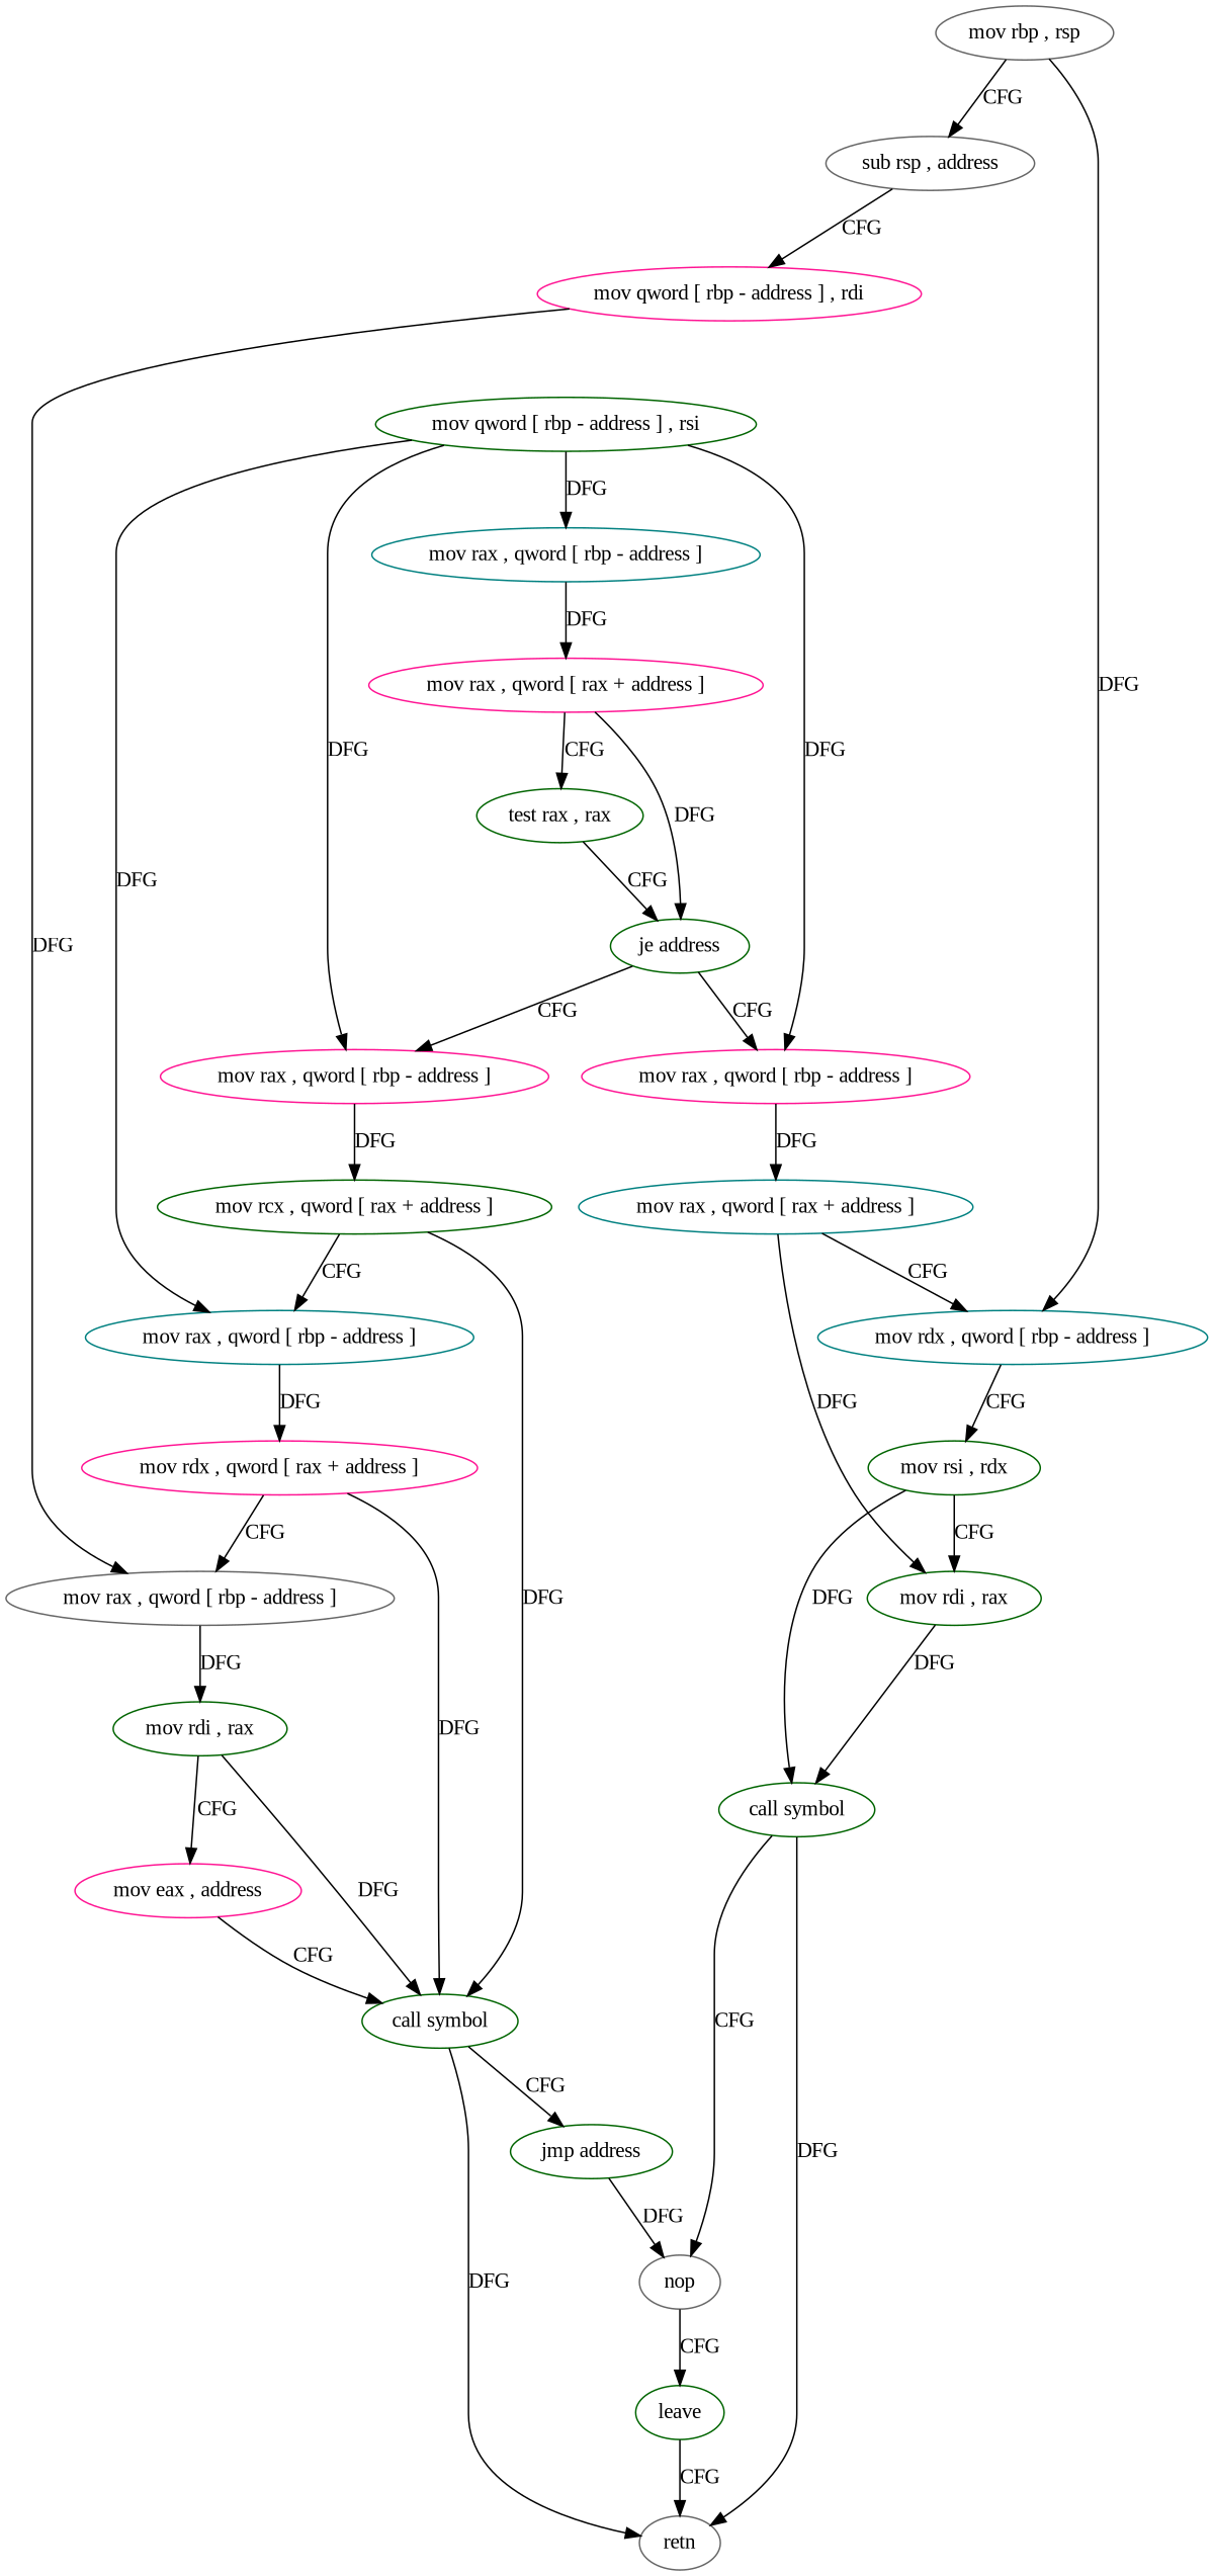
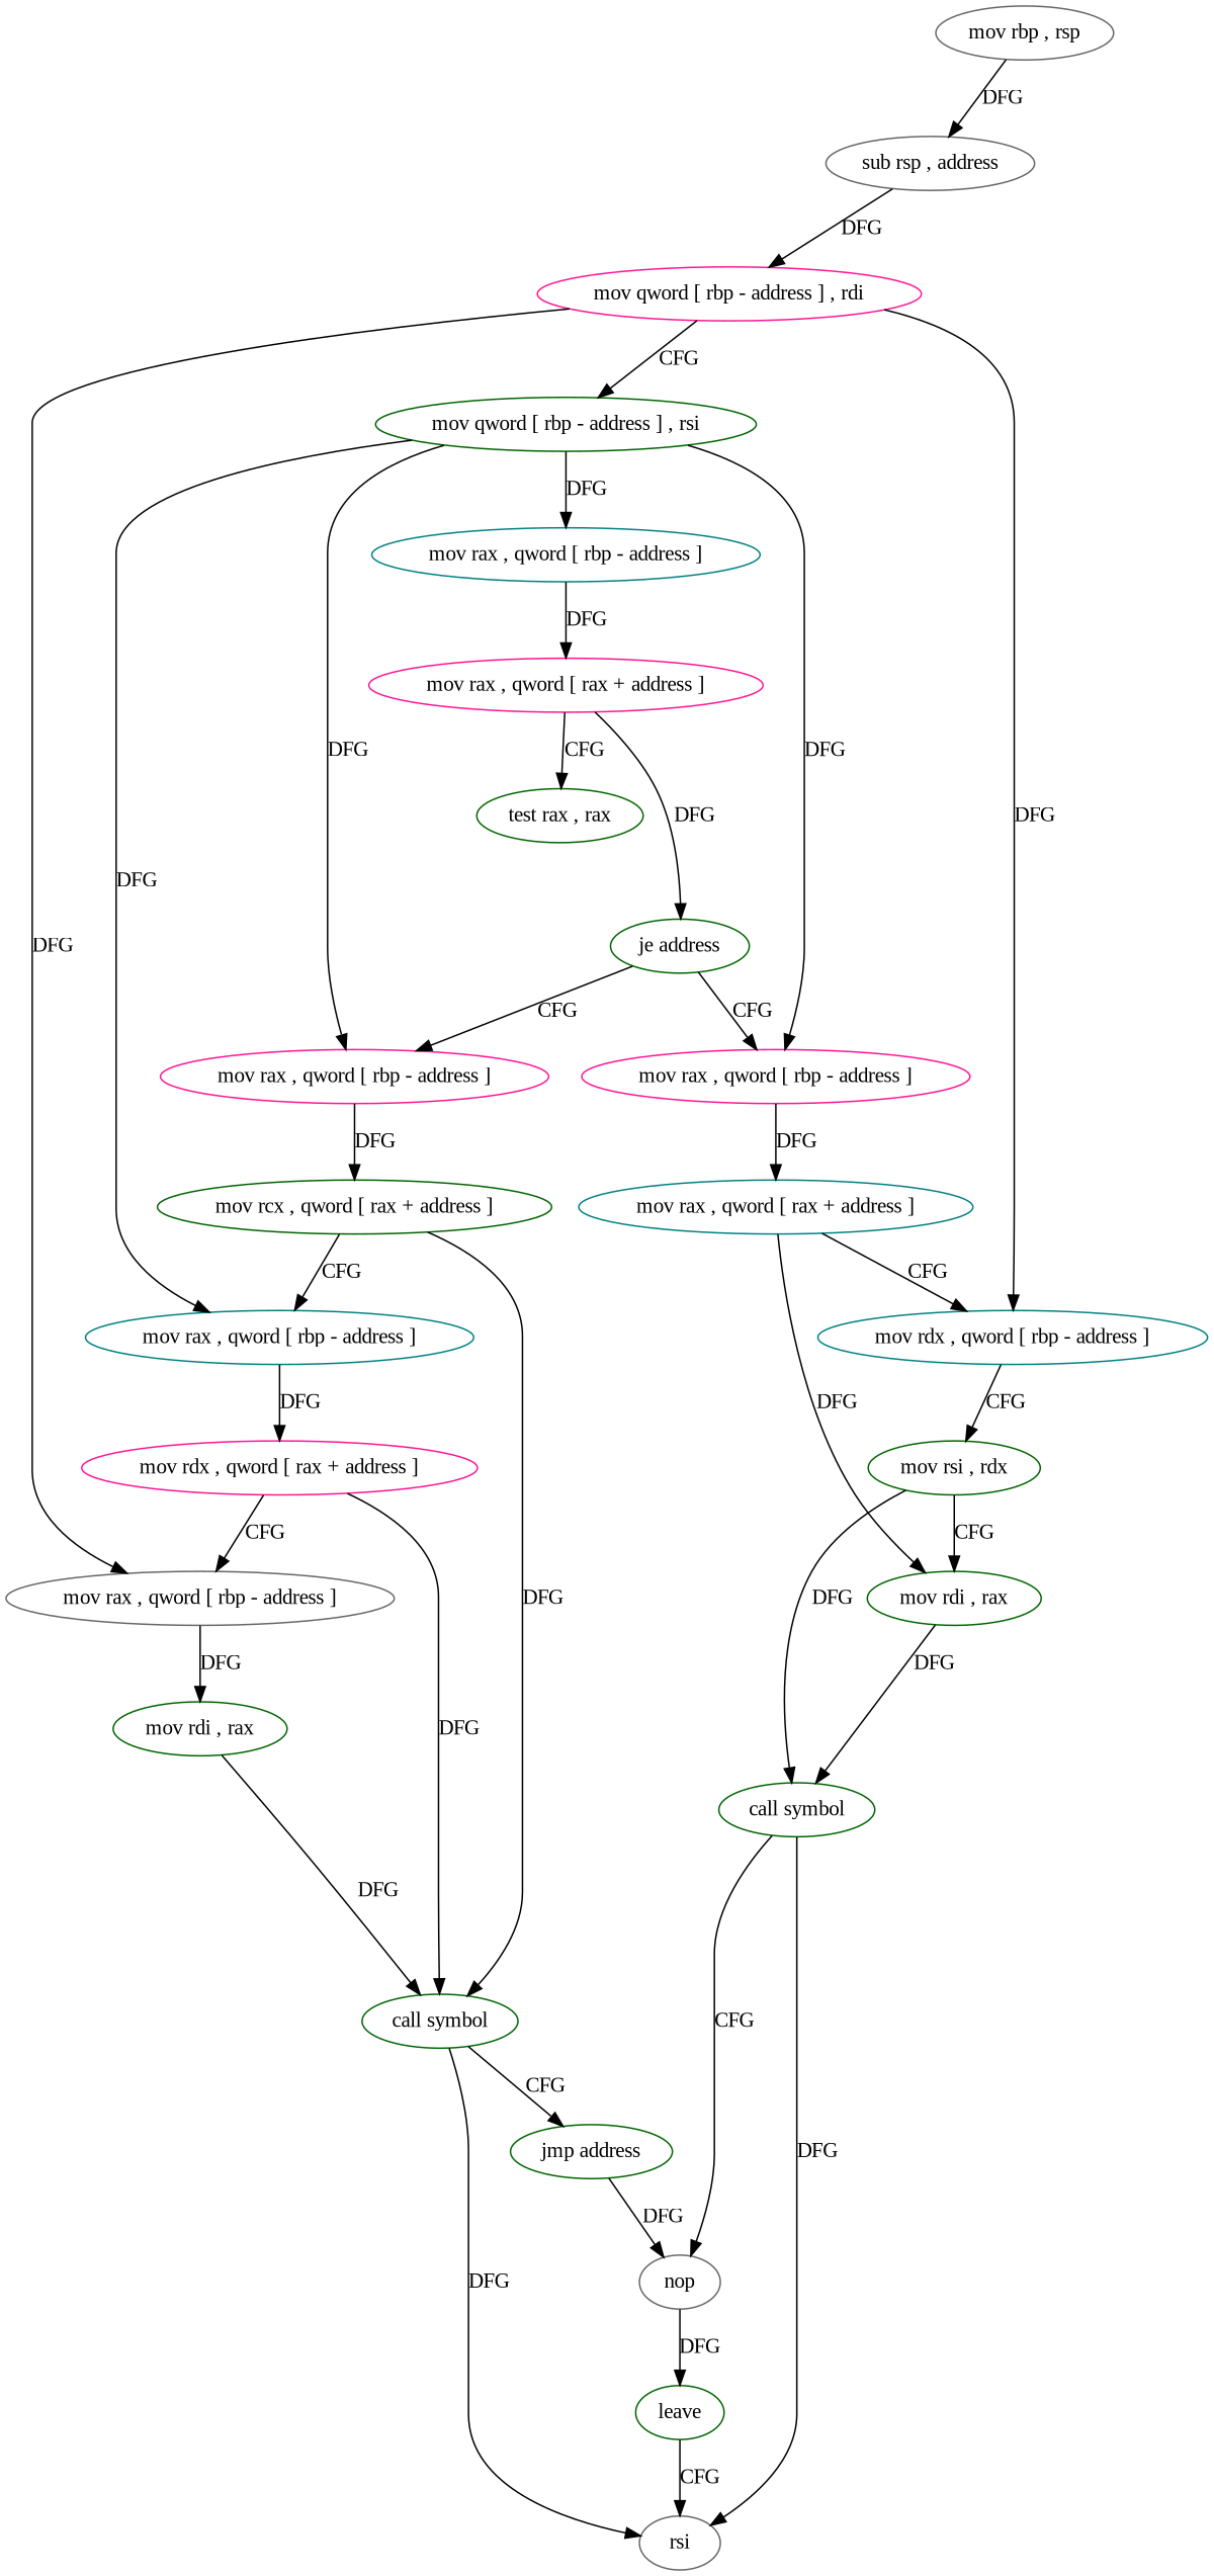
  digraph {
    fontname="Liberation Serif"
    node [color=darkgreen fontname="Liberation Serif"]
    edge [fontname="Liberation Serif"]
    n1 [color=gray40 label="mov rbp , rsp"]
    n2 [color=gray40 label="sub rsp , address"]
    n3 [color=deeppink label="mov qword [ rbp - address ] , rdi"]
    n4 [label="mov qword [ rbp - address ] , rsi"]
    n5 [color=teal label="mov rdx , qword [ rbp - address ]"]
    n6 [color=gray40 label="mov rax , qword [ rbp - address ]"]
    n7 [color=teal label="mov rax , qword [ rbp - address ]"]
    n8 [color=deeppink label="mov rax , qword [ rbp - address ]"]
    n9 [color=deeppink label="mov rax , qword [ rbp - address ]"]
    n10 [color=teal label="mov rax , qword [ rbp - address ]"]
    n11 [label="mov rsi , rdx"]
    n12 [label="mov rdi , rax"]
    n13 [color=deeppink label="mov rax , qword [ rax + address ]"]
    n14 [color=teal label="mov rax , qword [ rax + address ]"]
    n15 [label="mov rcx , qword [ rax + address ]"]
    n16 [color=deeppink label="mov rdx , qword [ rax + address ]"]
    n17 [label="test rax , rax"]
    n18 [label="je address"]
    n19 [label="mov rdi , rax"]
    n20 [label="call symbol"]
    n21 [label="call symbol"]
    n22 [color=gray40 label=nop]
-   n23 [color=gray40 label=retn]
+   n23 [color=gray40 label=rsi]
    n24 [label=leave]
    n25 [label="jmp address"]
-   n26 [color=deeppink label="mov eax , address"]
-   n1 -> n2 [label=CFG]
-   n2 -> n3 [label=CFG]
-   n1 -> n5 [label=DFG]
+   n1 -> n2 [label=DFG]
+   n2 -> n3 [label=DFG]
+   n3 -> n4 [label=CFG]
+   n3 -> n5 [label=DFG]
    n3 -> n6 [label=DFG]
    n4 -> n7 [label=DFG]
    n4 -> n8 [label=DFG]
    n4 -> n9 [label=DFG]
    n4 -> n10 [label=DFG]
    n5 -> n11 [label=CFG]
    n6 -> n12 [label=DFG]
    n7 -> n13 [label=DFG]
    n8 -> n14 [label=DFG]
    n9 -> n15 [label=DFG]
    n10 -> n16 [label=DFG]
    n11 -> n19 [label=CFG]
    n11 -> n21 [label=DFG]
    n12 -> n20 [label=DFG]
-   n12 -> n26 [label=CFG]
    n13 -> n17 [label=CFG]
    n13 -> n18 [label=DFG]
    n14 -> n5 [label=CFG]
    n14 -> n19 [label=DFG]
    n15 -> n10 [label=CFG]
    n15 -> n20 [label=DFG]
    n16 -> n6 [label=CFG]
    n16 -> n20 [label=DFG]
-   n17 -> n18 [label=CFG]
    n18 -> n8 [label=CFG]
    n18 -> n9 [label=CFG]
    n19 -> n21 [label=DFG]
    n20 -> n23 [label=DFG]
    n20 -> n25 [label=CFG]
    n21 -> n22 [label=CFG]
    n21 -> n23 [label=DFG]
-   n22 -> n24 [label=CFG]
+   n22 -> n24 [label=DFG]
    n24 -> n23 [label=CFG]
    n25 -> n22 [label=DFG]
-   n26 -> n20 [label=CFG]
  }
